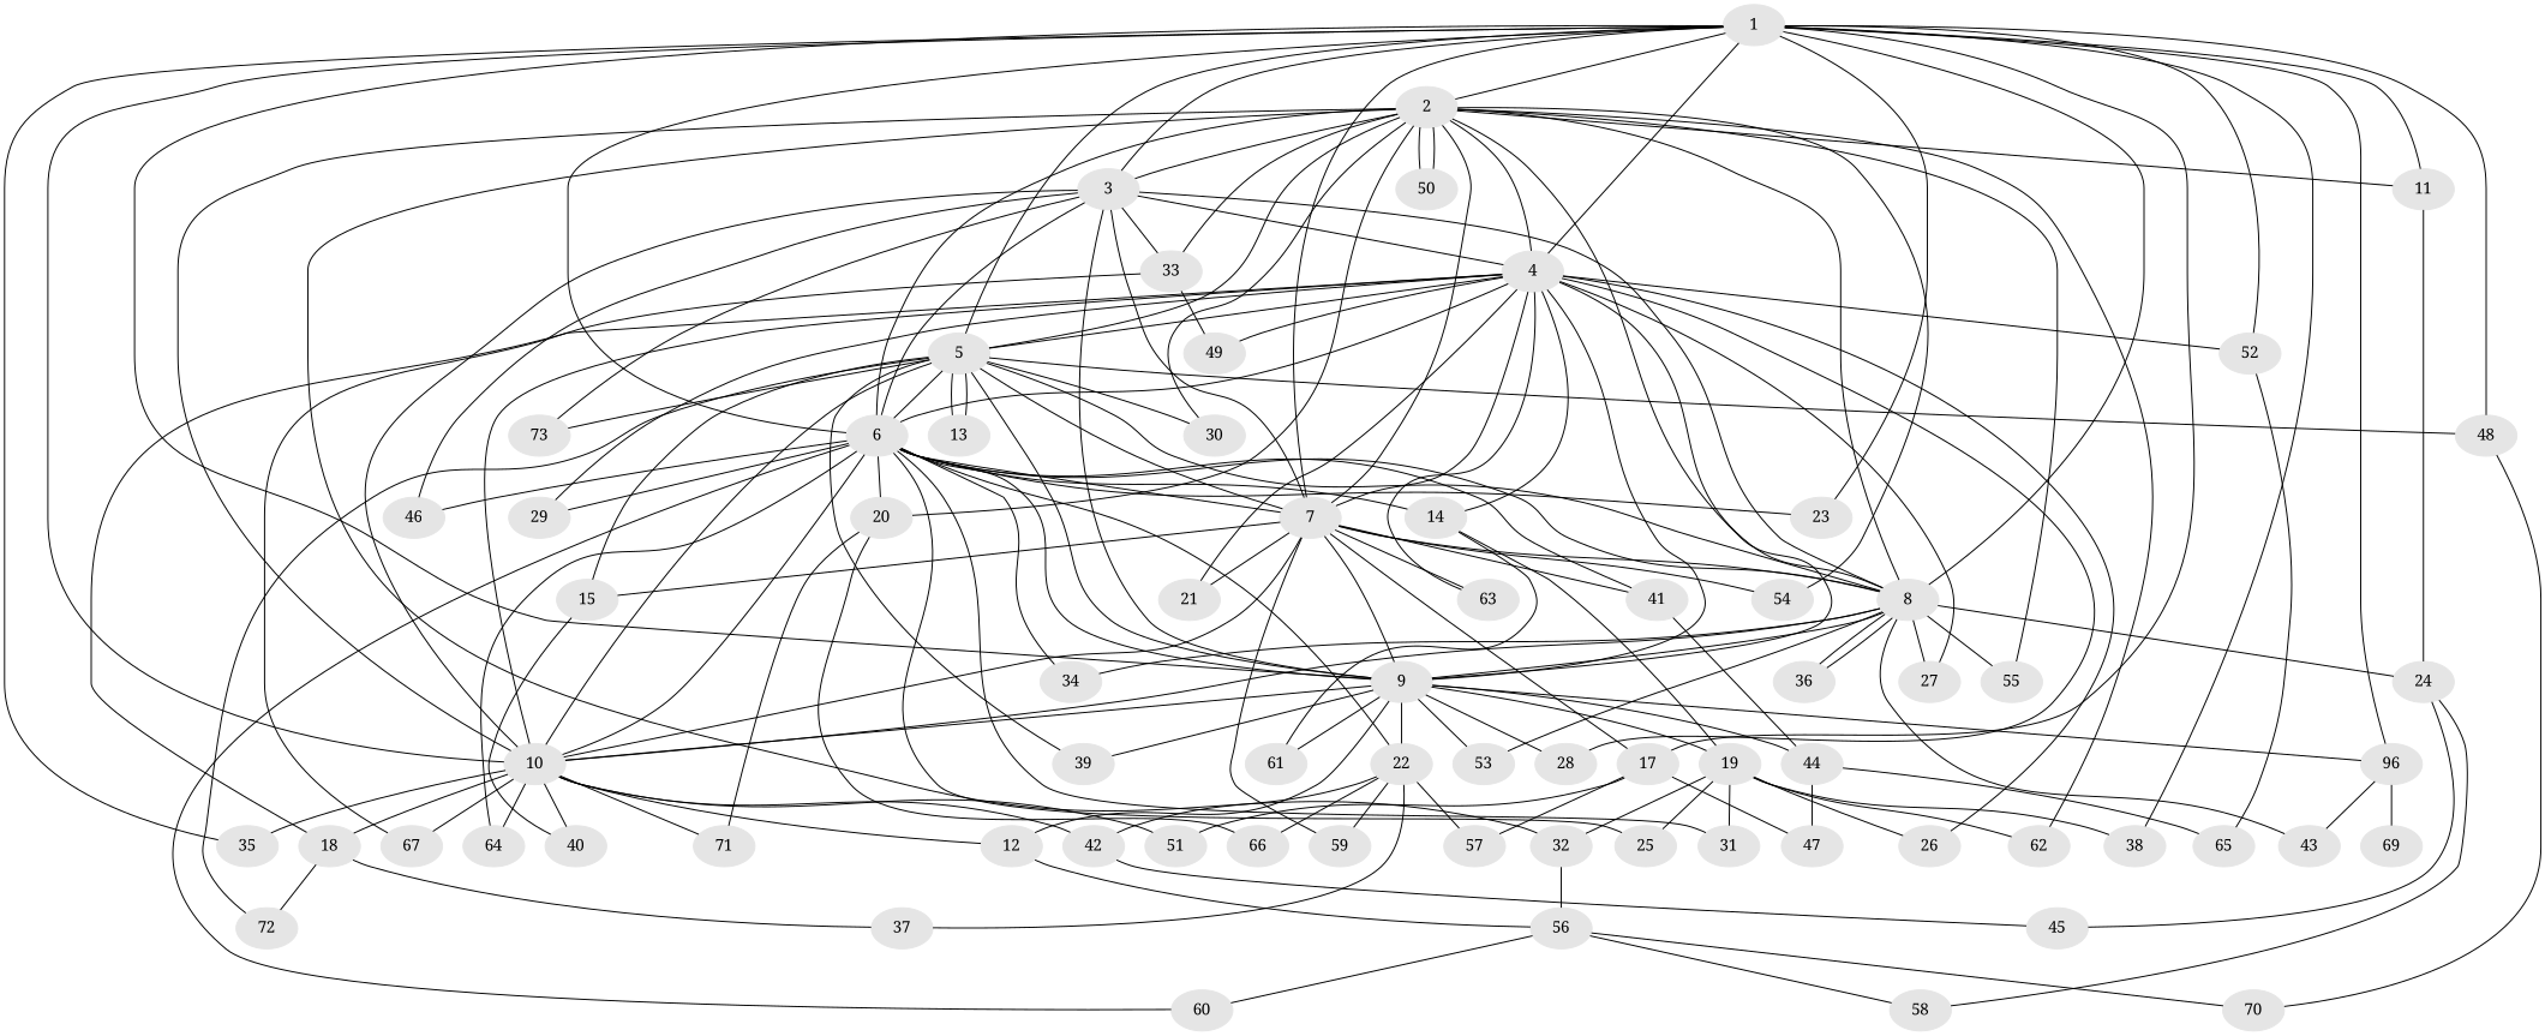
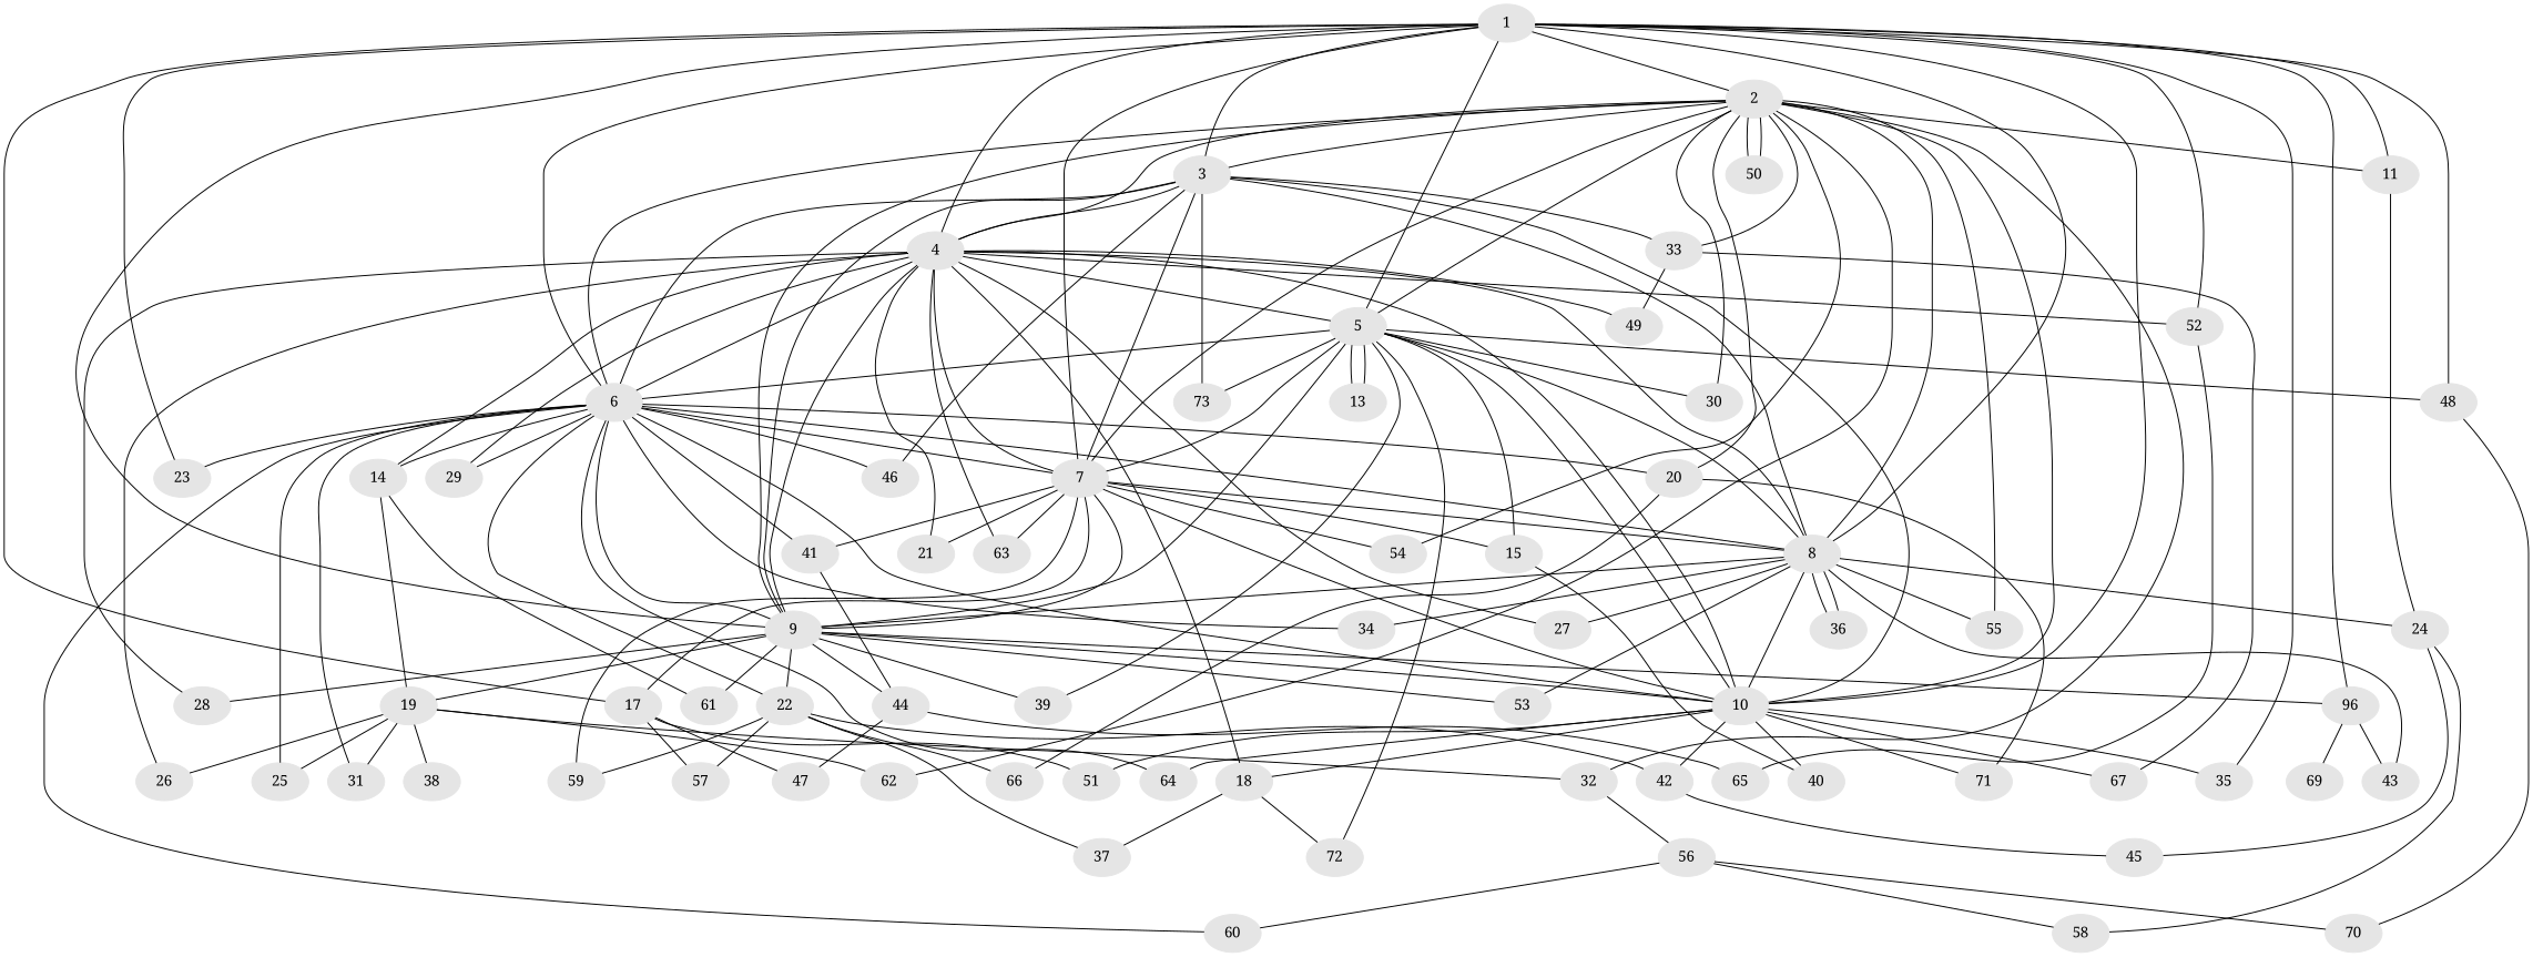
  graph {
    fontname="Noto Serif"
    node [color=gray90 fontname="Noto Serif" style=filled]
    edge [fontname="Noto Serif"]
    1
    2
    3
    4
    5
    6
    7
    8
    9
    10
    11
    n12 [label=96]
    17
    23
    35
    38
    48
    52
    20
    30
    32
    33
    50
    54
    55
    62
    46
    73
    14
    18
    21
    26
    27
    28
    29
    49
    63
    13
    15
    39
    72
    22
    25
    31
    34
    41
    60
    64
    59
    24
    36
    43
    53
-   12
    19
    44
    61
    40
    42
    51
    67
    71
    69
    47
    57
    70
    65
    66
    56
    37
    45
    58
    1 -- 2
    1 -- 3
    1 -- 4
    1 -- 5
    1 -- 6
    1 -- 7
    1 -- 8
    1 -- 9
    1 -- 10
    1 -- 11
    1 -- n12
    1 -- 17
    1 -- 23
    1 -- 35
-   1 -- 38
    1 -- 48
    1 -- 52
    2 -- 3
    2 -- 4
    2 -- 5
    2 -- 6
    2 -- 7
    2 -- 8
    2 -- 9
    2 -- 10
    2 -- 11
    2 -- 20
    2 -- 30
    2 -- 32
    2 -- 33
    2 -- 50
    2 -- 50
    2 -- 54
    2 -- 55
    2 -- 62
    3 -- 4
    3 -- 6
    3 -- 7
    3 -- 8
    3 -- 9
    3 -- 10
    3 -- 33
    3 -- 46
    3 -- 73
    4 -- 5
    4 -- 6
    4 -- 7
    4 -- 8
    4 -- 9
    4 -- 10
    4 -- 52
    4 -- 14
    4 -- 18
    4 -- 21
    4 -- 26
    4 -- 27
    4 -- 28
    4 -- 29
    4 -- 49
    4 -- 63
    5 -- 6
    5 -- 7
    5 -- 8
    5 -- 9
    5 -- 10
    5 -- 48
    5 -- 30
    5 -- 73
    5 -- 13
    5 -- 13
    5 -- 15
    5 -- 39
    5 -- 72
    6 -- 7
    6 -- 8
    6 -- 9
    6 -- 10
    6 -- 23
    6 -- 20
    6 -- 46
    6 -- 14
    6 -- 29
    6 -- 22
    6 -- 25
    6 -- 31
    6 -- 34
    6 -- 41
    6 -- 60
    6 -- 64
    7 -- 8
    7 -- 9
    7 -- 10
    7 -- 17
    7 -- 54
    7 -- 21
    7 -- 63
    7 -- 15
    7 -- 41
    7 -- 59
    8 -- 9
    8 -- 10
    8 -- 55
    8 -- 27
    8 -- 34
    8 -- 24
    8 -- 36
    8 -- 36
    8 -- 43
    8 -- 53
    9 -- 10
    9 -- n12
    9 -- 28
    9 -- 39
    9 -- 22
    9 -- 53
-   9 -- 12
    9 -- 19
    9 -- 44
    9 -- 61
    10 -- 35
    10 -- 18
    10 -- 64
-   10 -- 12
    10 -- 40
    10 -- 42
    10 -- 51
    10 -- 67
    10 -- 71
    11 -- 24
    n12 -- 43
    n12 -- 69
    17 -- 51
    17 -- 47
    17 -- 57
    48 -- 70
    52 -- 65
    20 -- 71
    20 -- 66
    32 -- 56
    33 -- 49
    33 -- 67
    14 -- 19
    14 -- 61
    18 -- 72
    18 -- 37
    15 -- 40
    22 -- 59
    22 -- 42
    22 -- 57
    22 -- 66
    22 -- 37
    41 -- 44
    24 -- 45
    24 -- 58
-   12 -- 56
    19 -- 38
    19 -- 32
    19 -- 62
    19 -- 26
    19 -- 25
    19 -- 31
    44 -- 47
    44 -- 65
    42 -- 45
    56 -- 60
    56 -- 70
    56 -- 58
  }
